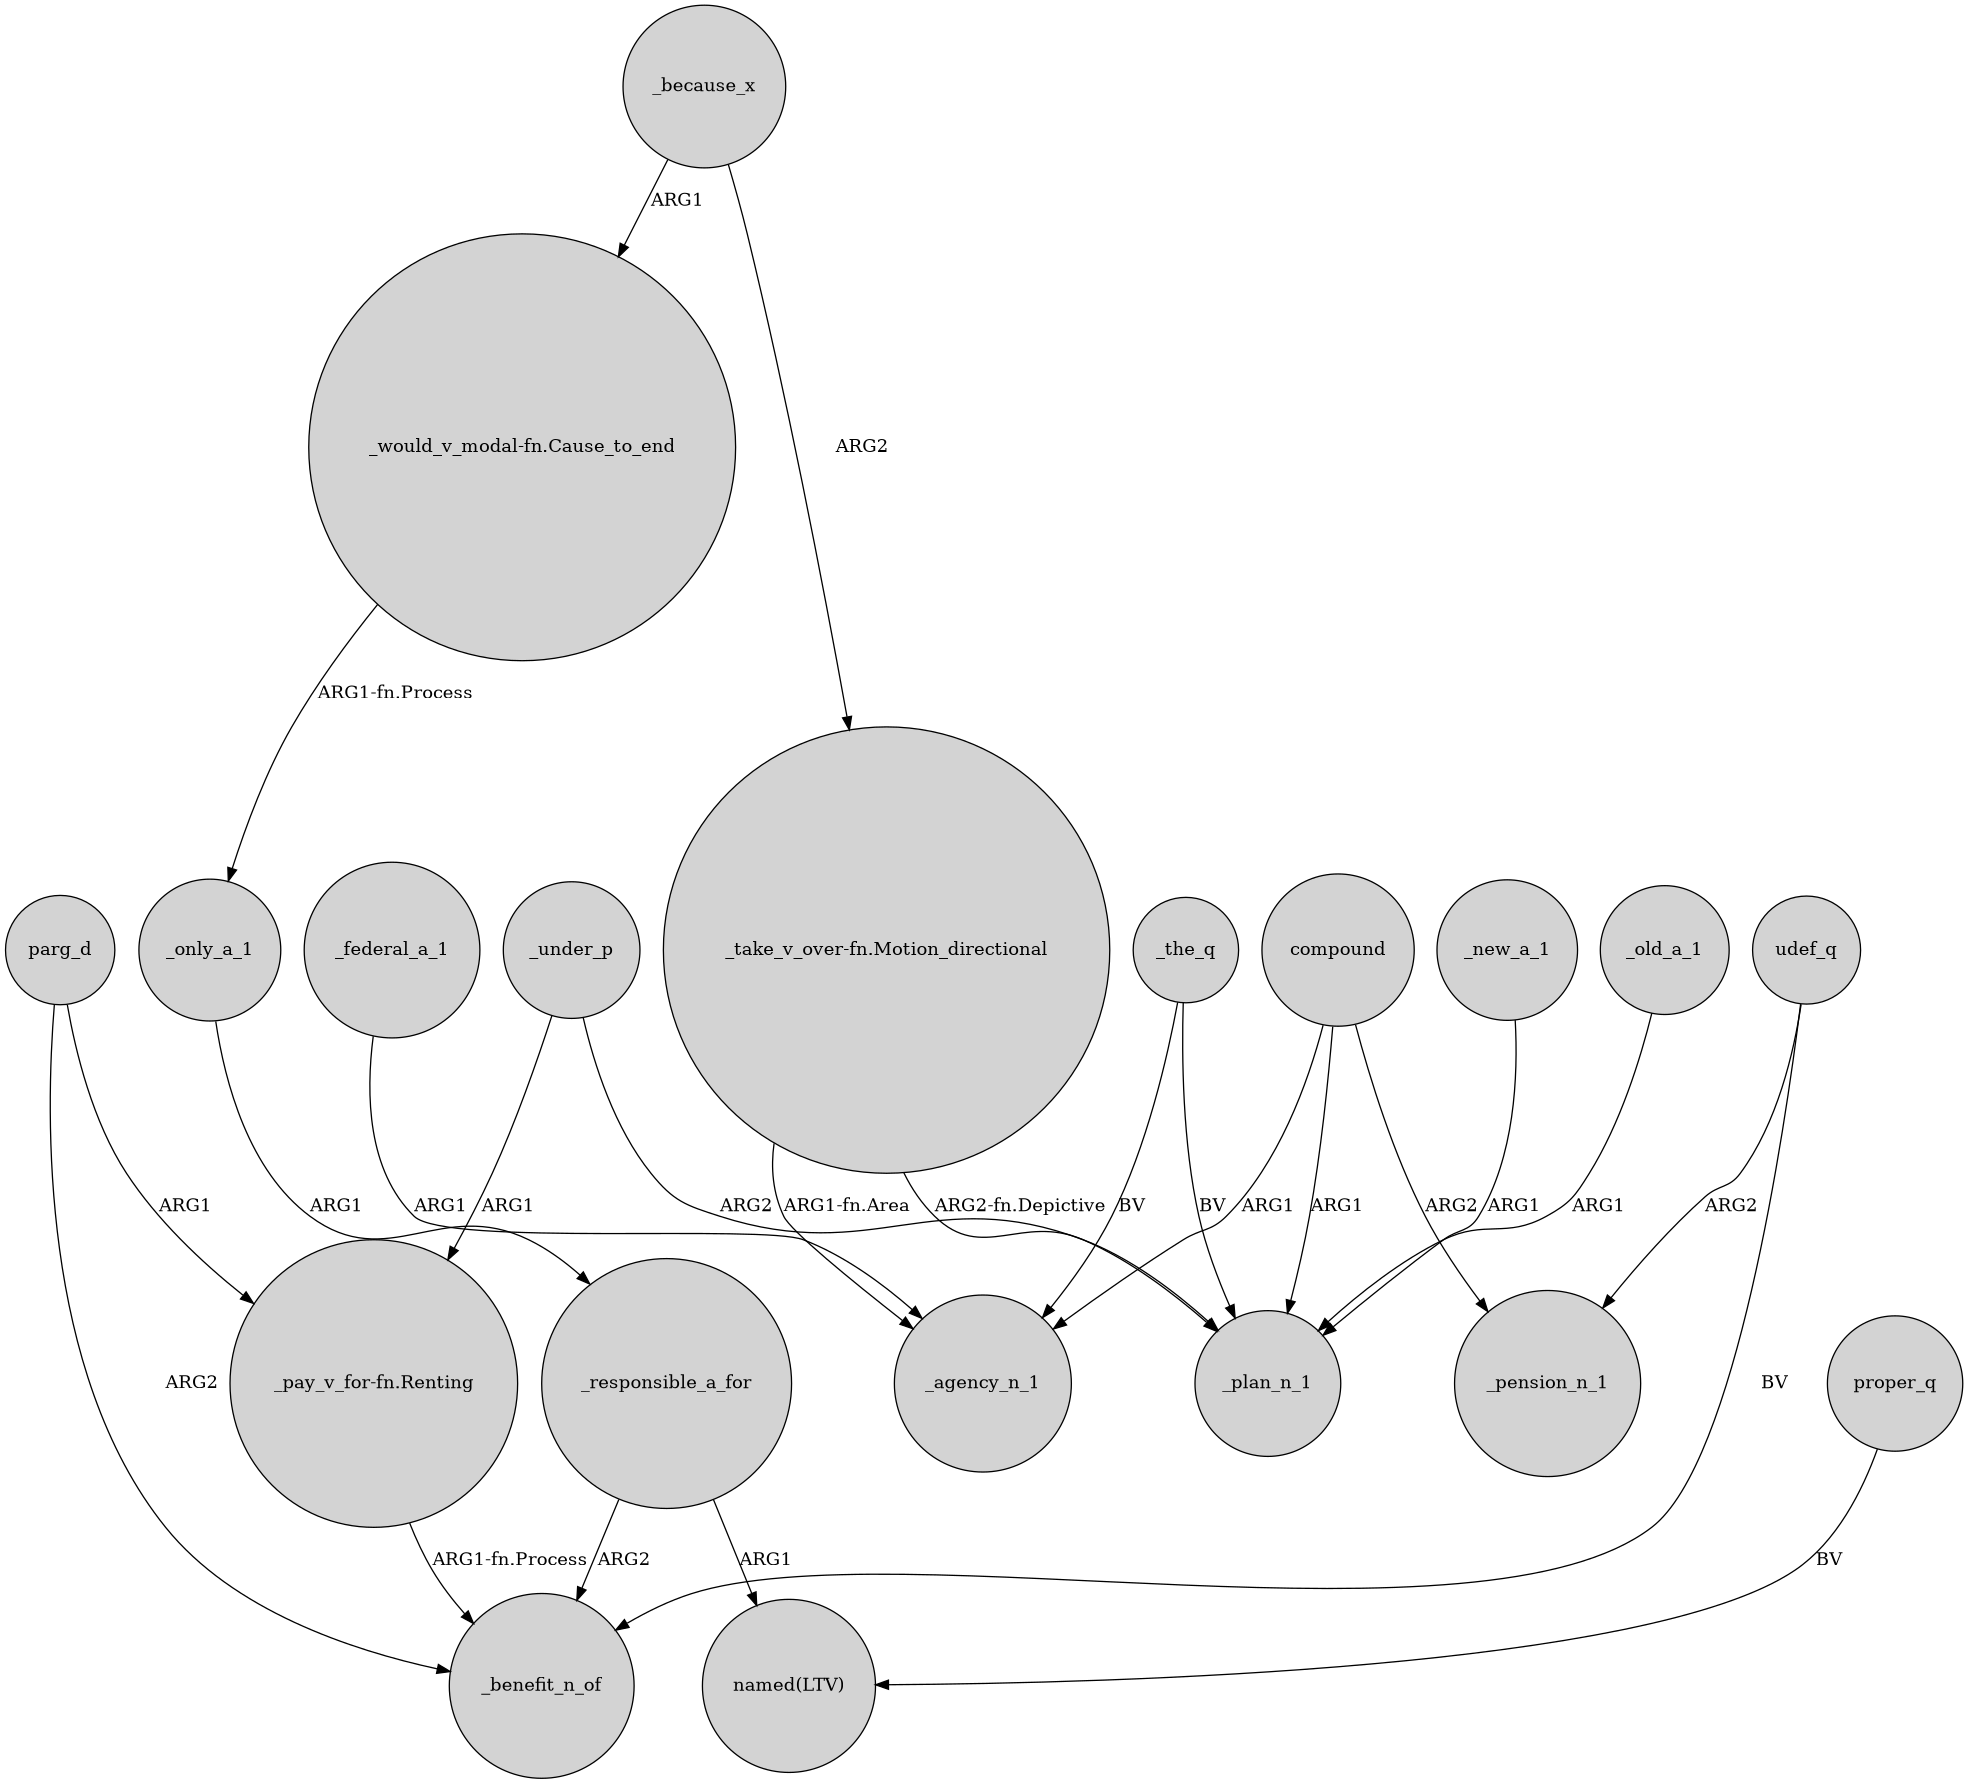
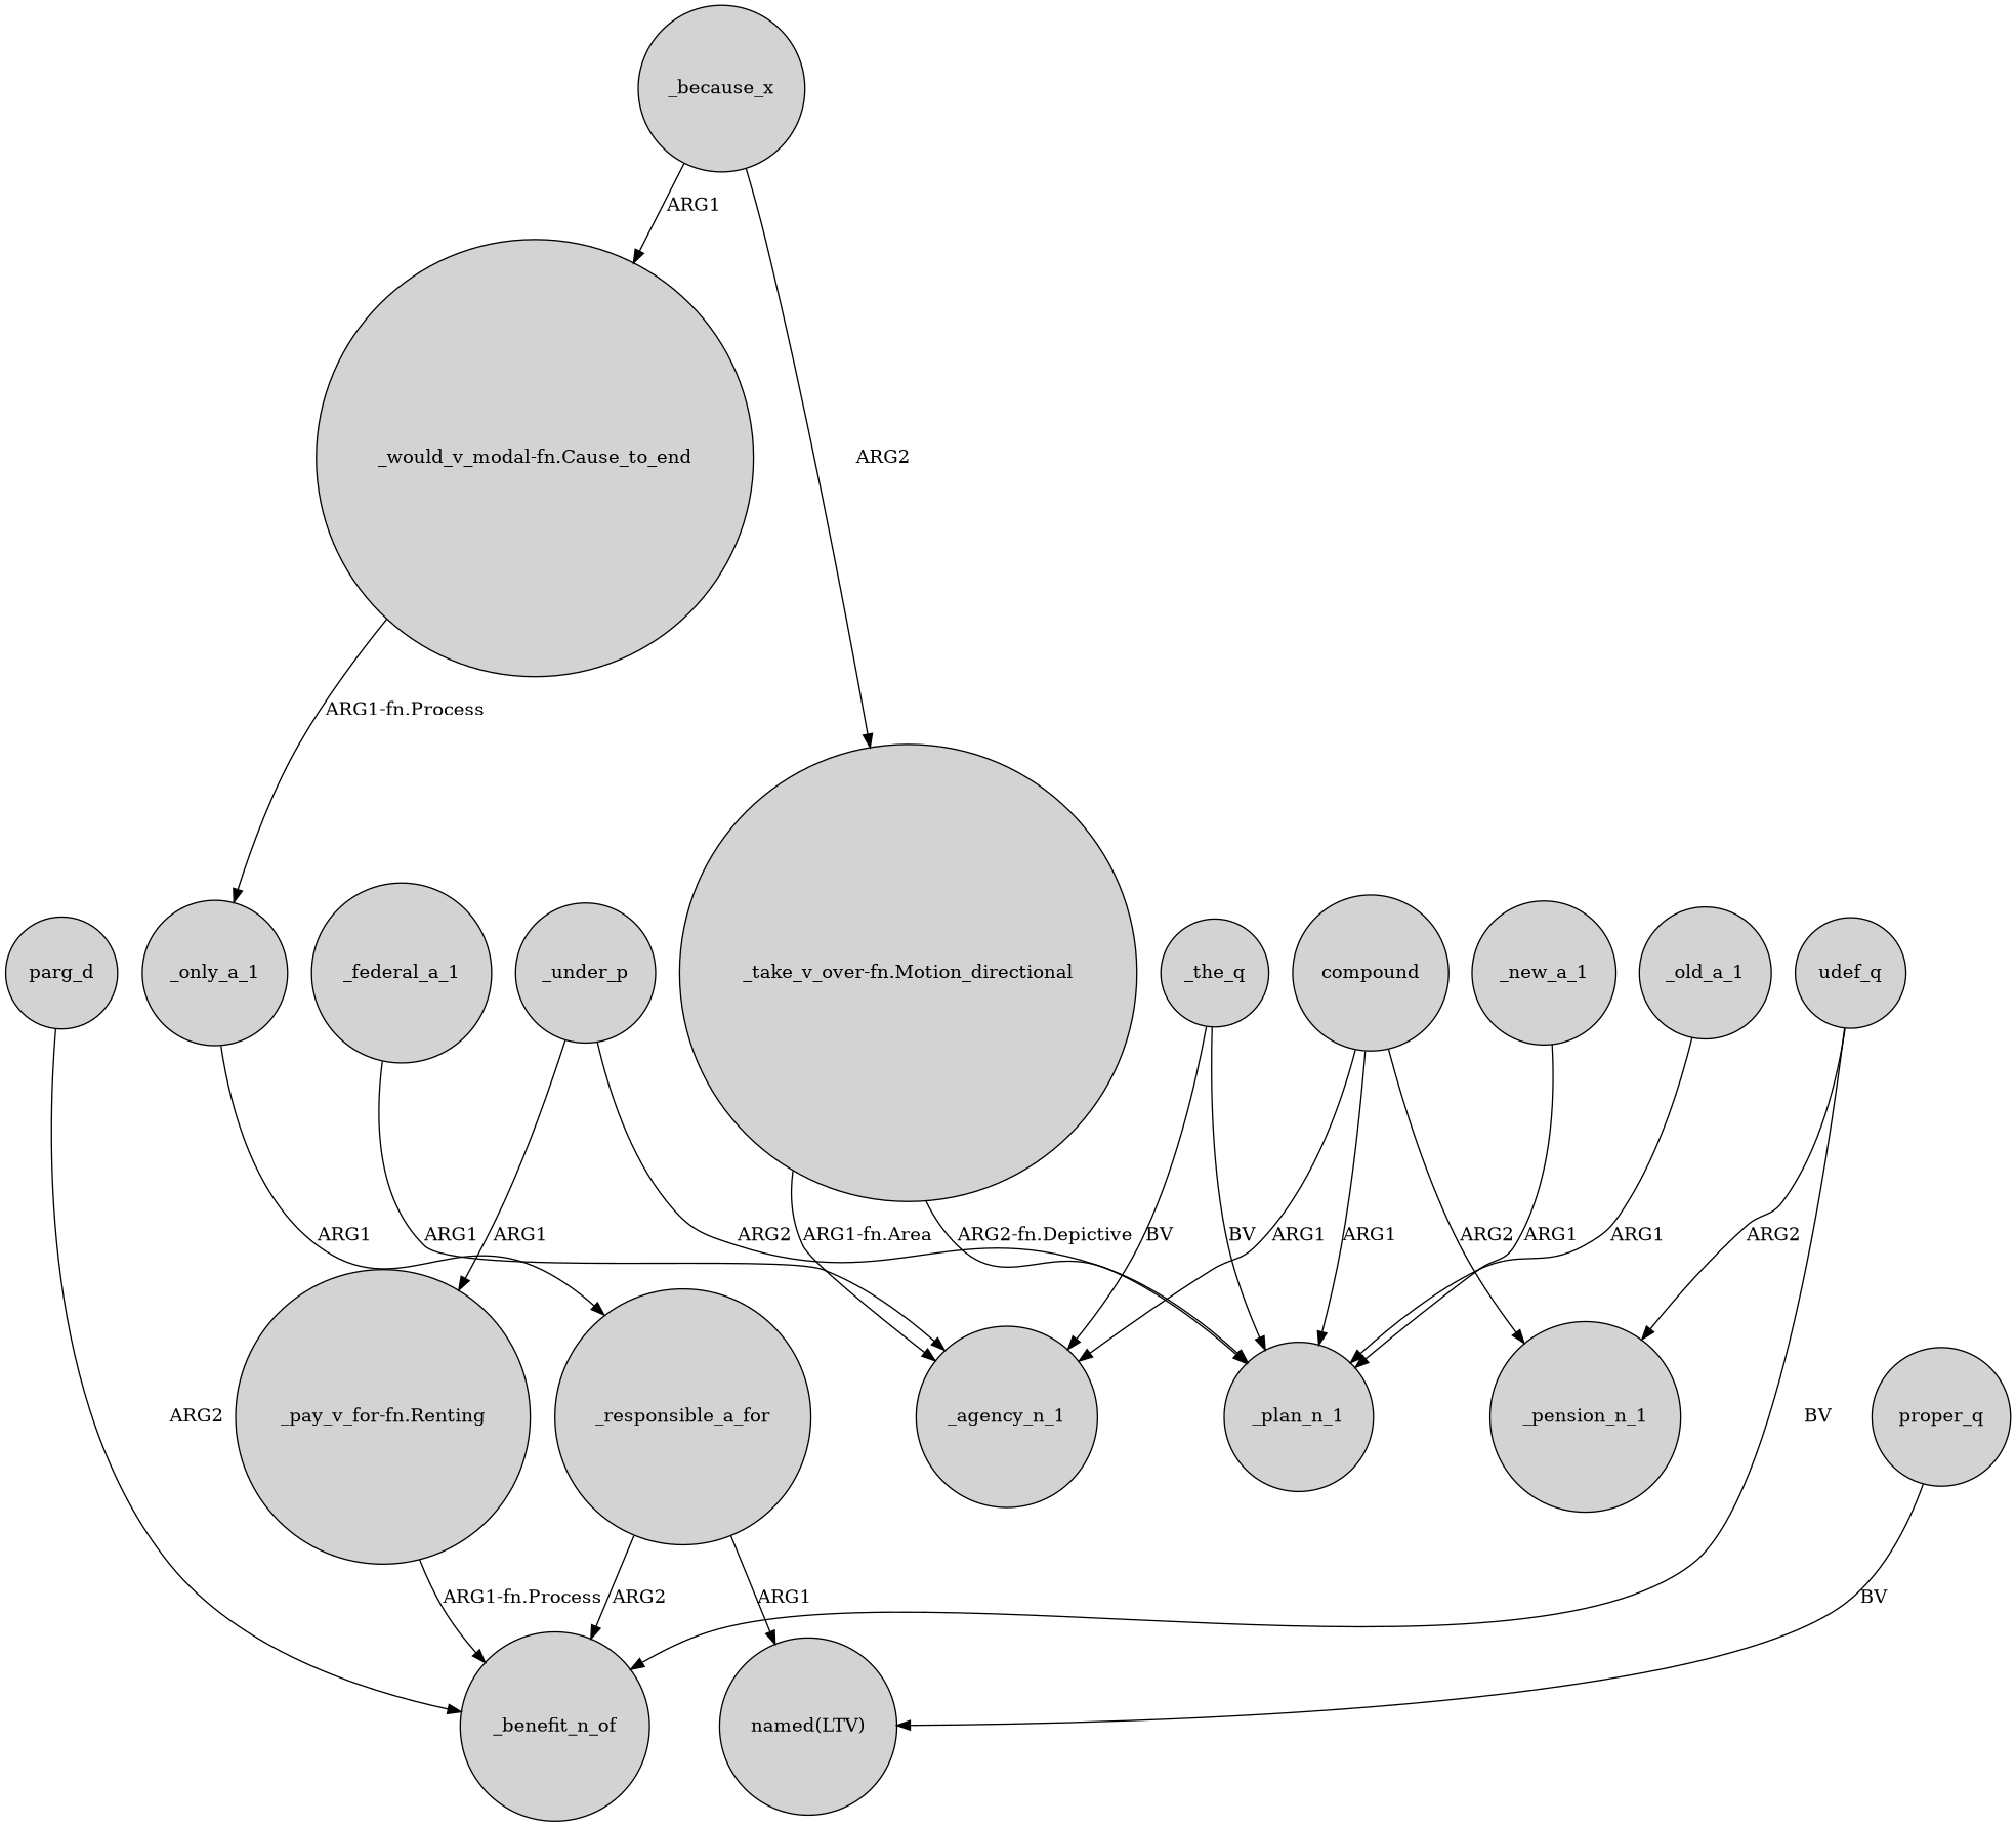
  digraph {
    node [shape=circle style=filled]
    parg_d
    _benefit_n_of
    "_pay_v_for-fn.Renting"
    compound
    _agency_n_1
    _plan_n_1
    _pension_n_1
    _only_a_1
    _responsible_a_for
    "named(LTV)"
    "_take_v_over-fn.Motion_directional"
    _because_x
    "_would_v_modal-fn.Cause_to_end"
    udef_q
    _the_q
    _under_p
    _federal_a_1
    proper_q
    _new_a_1
    _old_a_1
    parg_d -> _benefit_n_of [label=ARG2]
-   parg_d -> "_pay_v_for-fn.Renting" [label=ARG1]
    "_pay_v_for-fn.Renting" -> _benefit_n_of [label="ARG1-fn.Process"]
    compound -> _agency_n_1 [label=ARG1]
    compound -> _plan_n_1 [label=ARG1]
    compound -> _pension_n_1 [label=ARG2]
    _only_a_1 -> _responsible_a_for [label=ARG1]
    _responsible_a_for -> _benefit_n_of [label=ARG2]
    _responsible_a_for -> "named(LTV)" [label=ARG1]
    "_take_v_over-fn.Motion_directional" -> _agency_n_1 [label="ARG1-fn.Area"]
    "_take_v_over-fn.Motion_directional" -> _plan_n_1 [label="ARG2-fn.Depictive"]
    _because_x -> "_take_v_over-fn.Motion_directional" [label=ARG2]
    _because_x -> "_would_v_modal-fn.Cause_to_end" [label=ARG1]
    "_would_v_modal-fn.Cause_to_end" -> _only_a_1 [label="ARG1-fn.Process"]
    udef_q -> _benefit_n_of [label=BV]
    udef_q -> _pension_n_1 [label=ARG2]
    _the_q -> _agency_n_1 [label=BV]
    _the_q -> _plan_n_1 [label=BV]
    _under_p -> "_pay_v_for-fn.Renting" [label=ARG1]
    _under_p -> _plan_n_1 [label=ARG2]
    _federal_a_1 -> _agency_n_1 [label=ARG1]
    proper_q -> "named(LTV)" [label=BV]
    _new_a_1 -> _plan_n_1 [label=ARG1]
    _old_a_1 -> _plan_n_1 [label=ARG1]
  }
